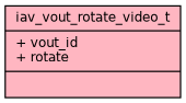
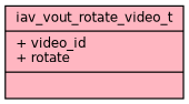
  digraph {
-   n1 [color=black fillcolor=lightpink fontcolor=black fontname=Helvetica fontsize=10 height=0.2 label="{iav_vout_rotate_video_t\n|+ vout_id\l+ rotate\l|}" shape=record style=filled width=0.4]
+   n1 [color=black fillcolor=lightpink fontcolor=black fontname=Helvetica fontsize=10 height=0.2 label="{iav_vout_rotate_video_t\n|+ video_id\l+ rotate\l|}" shape=record style=filled width=0.4]
  }
